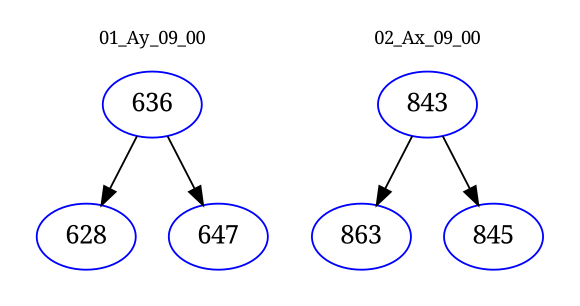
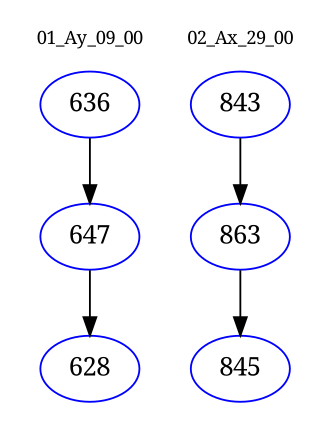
  digraph {
    fontname="Noto Serif"
    node [color=blue fontname="Noto Serif"]
    edge [color=black fontname="Noto Serif"]
    n1 [label=636]
    n2 [label=628]
    n3 [label=647]
    n4 [label=863]
    n5 [label=843]
    n6 [label=845]
    subgraph cluster_1 {
      color=white
      fontsize=10
      label="01_Ay_09_00"
      n1
      n2
      n3
    }
    subgraph cluster_2 {
      color=white
      fontsize=10
-     label="02_Ax_09_00"
+     label="02_Ax_29_00"
      n4
      n5
      n6
    }
-   n1 -> n2
+   n3 -> n2
    n1 -> n3
-   n5 -> n6
+   n4 -> n6
    n5 -> n4
  }
